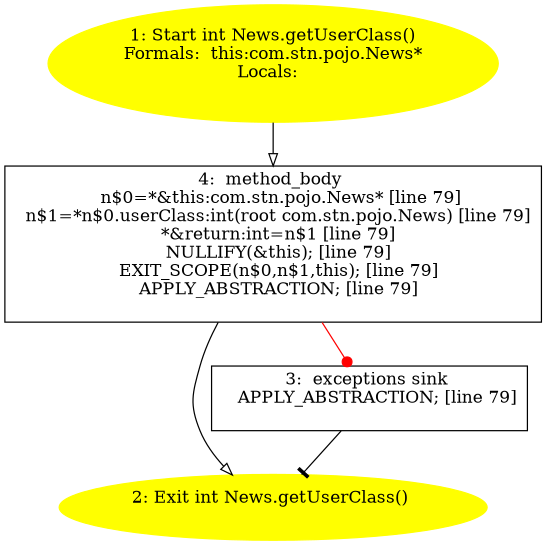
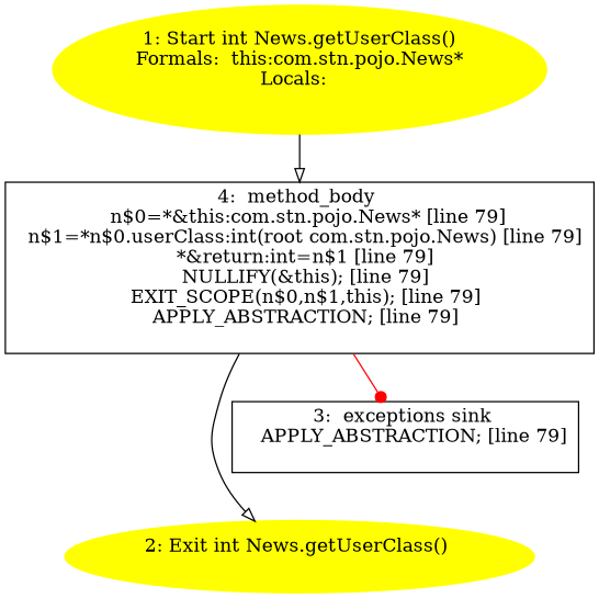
  digraph {
    edge [arrowhead=onormal]
    n1 [color=yellow label="1: Start int News.getUserClass()\nFormals:  this:com.stn.pojo.News*\nLocals:  \n  " style=filled]
    n2 [label="4:  method_body \n   n$0=*&this:com.stn.pojo.News* [line 79]\n  n$1=*n$0.userClass:int(root com.stn.pojo.News) [line 79]\n  *&return:int=n$1 [line 79]\n  NULLIFY(&this); [line 79]\n  EXIT_SCOPE(n$0,n$1,this); [line 79]\n  APPLY_ABSTRACTION; [line 79]\n " shape=box]
    n3 [color=yellow label="2: Exit int News.getUserClass() \n  " style=filled]
    n4 [label="3:  exceptions sink \n   APPLY_ABSTRACTION; [line 79]\n " shape=box]
    n1 -> n2
    n2 -> n3
    n2 -> n4 [color=red arrowhead=dot]
-   n4 -> n3 [arrowhead=tee]
  }
